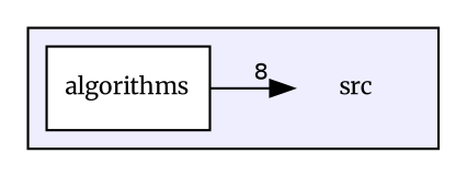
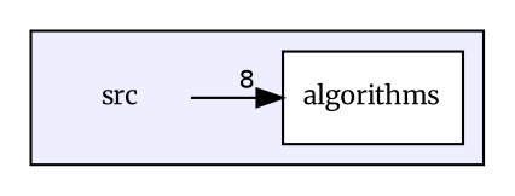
  digraph {
    compound=true
    rankdir=LR
    fontname=Merriweather
    node [fontname=Merriweather fontsize=10]
    n1 [label=src shape=plaintext]
    n2 [color=black fillcolor=white label=algorithms shape=box style=filled]
    subgraph cluster_1 {
      bgcolor="#eeeeff"
      pencolor=black
      n1
      n2
    }
-   n2 -> n1 [headlabel=8 labeldistance=1.5 labelfontname=Helvetica labelfontsize=10 fontname=Merriweather]
+   n1 -> n2 [headlabel=8 labeldistance=1.5 labelfontname=Helvetica labelfontsize=10 fontname=Merriweather]
  }
